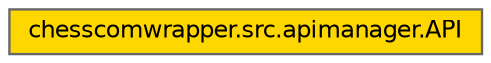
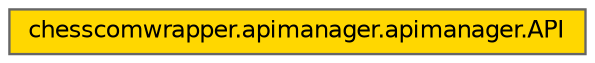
  digraph {
    rankdir=LR
-   n1 [color=grey40 fillcolor=gold fontname=Helvetica fontsize=10 height=0.2 label="chesscomwrapper.src.apimanager.API" shape=box style=filled width=0.4]
+   n1 [color=grey40 fillcolor=gold fontname=Helvetica fontsize=10 height=0.2 label="chesscomwrapper.apimanager.apimanager.API" shape=box style=filled width=0.4]
  }
